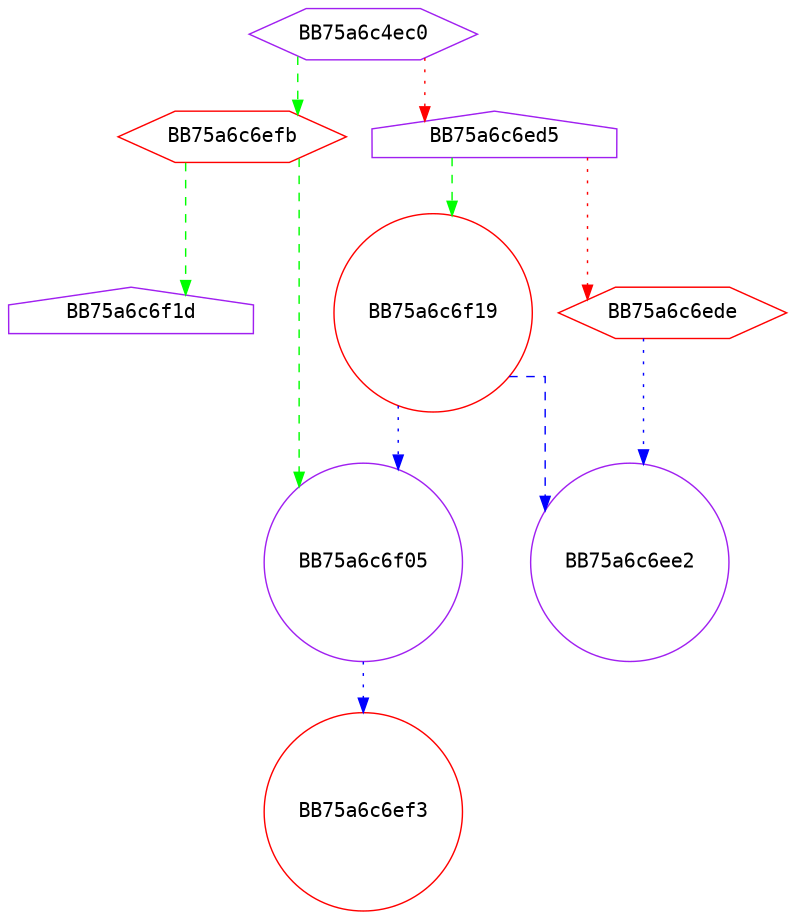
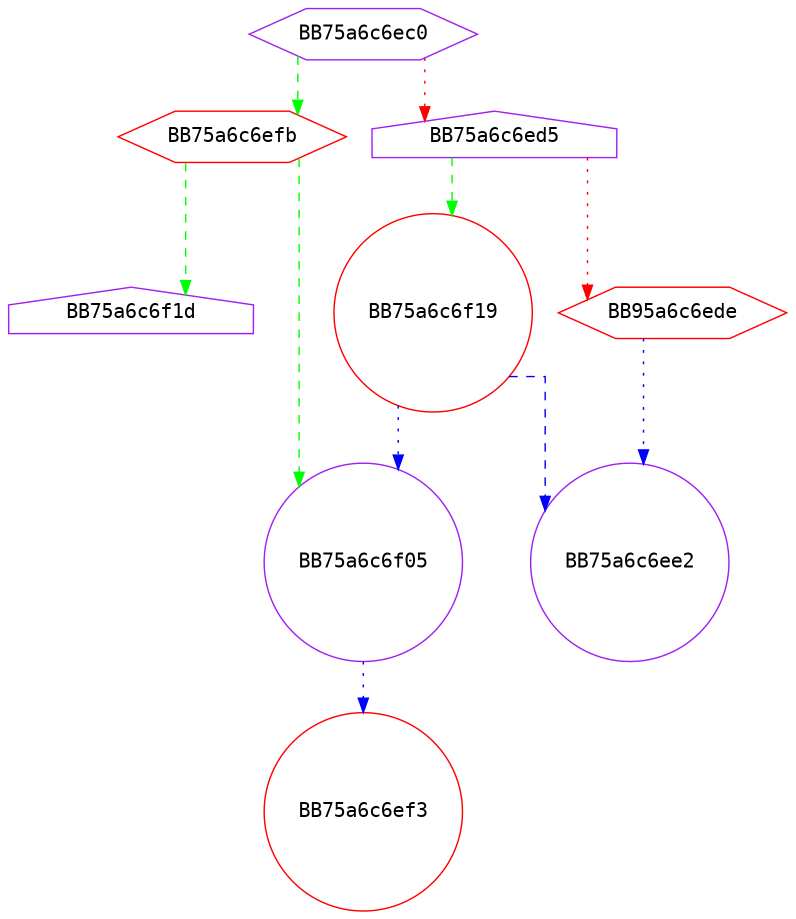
  digraph {
    fontname="DejaVu Sans Mono"
    splines=ortho
    node [color=purple fontname="DejaVu Sans Mono" shape=circle]
    edge [color=green fontname="DejaVu Sans Mono" style=dashed]
    BB75a6c6efb [color=red shape=hexagon]
-   BB75a6c6ec0 [shape=hexagon label=BB75a6c4ec0]
+   BB75a6c6ec0 [shape=hexagon]
    BB75a6c6ed5 [shape=house]
    BB75a6c6f1d [shape=house]
    BB75a6c6f05
    BB75a6c6f19 [color=red]
-   BB75a6c6ede [color=red shape=hexagon]
+   BB75a6c6ede [color=red shape=hexagon label=BB95a6c6ede]
    BB75a6c6ef3 [color=red]
    BB75a6c6ee2
    BB75a6c6efb -> BB75a6c6f1d
    BB75a6c6efb -> BB75a6c6f05
    BB75a6c6ec0 -> BB75a6c6efb
    BB75a6c6ec0 -> BB75a6c6ed5 [color=red style=dotted]
    BB75a6c6ed5 -> BB75a6c6f19
    BB75a6c6ed5 -> BB75a6c6ede [color=red style=dotted]
    BB75a6c6f05 -> BB75a6c6ef3 [color=blue style=dotted]
    BB75a6c6f19 -> BB75a6c6f05 [color=blue style=dotted]
    BB75a6c6f19 -> BB75a6c6ee2 [color=blue]
    BB75a6c6ede -> BB75a6c6ee2 [color=blue style=dotted]
  }
